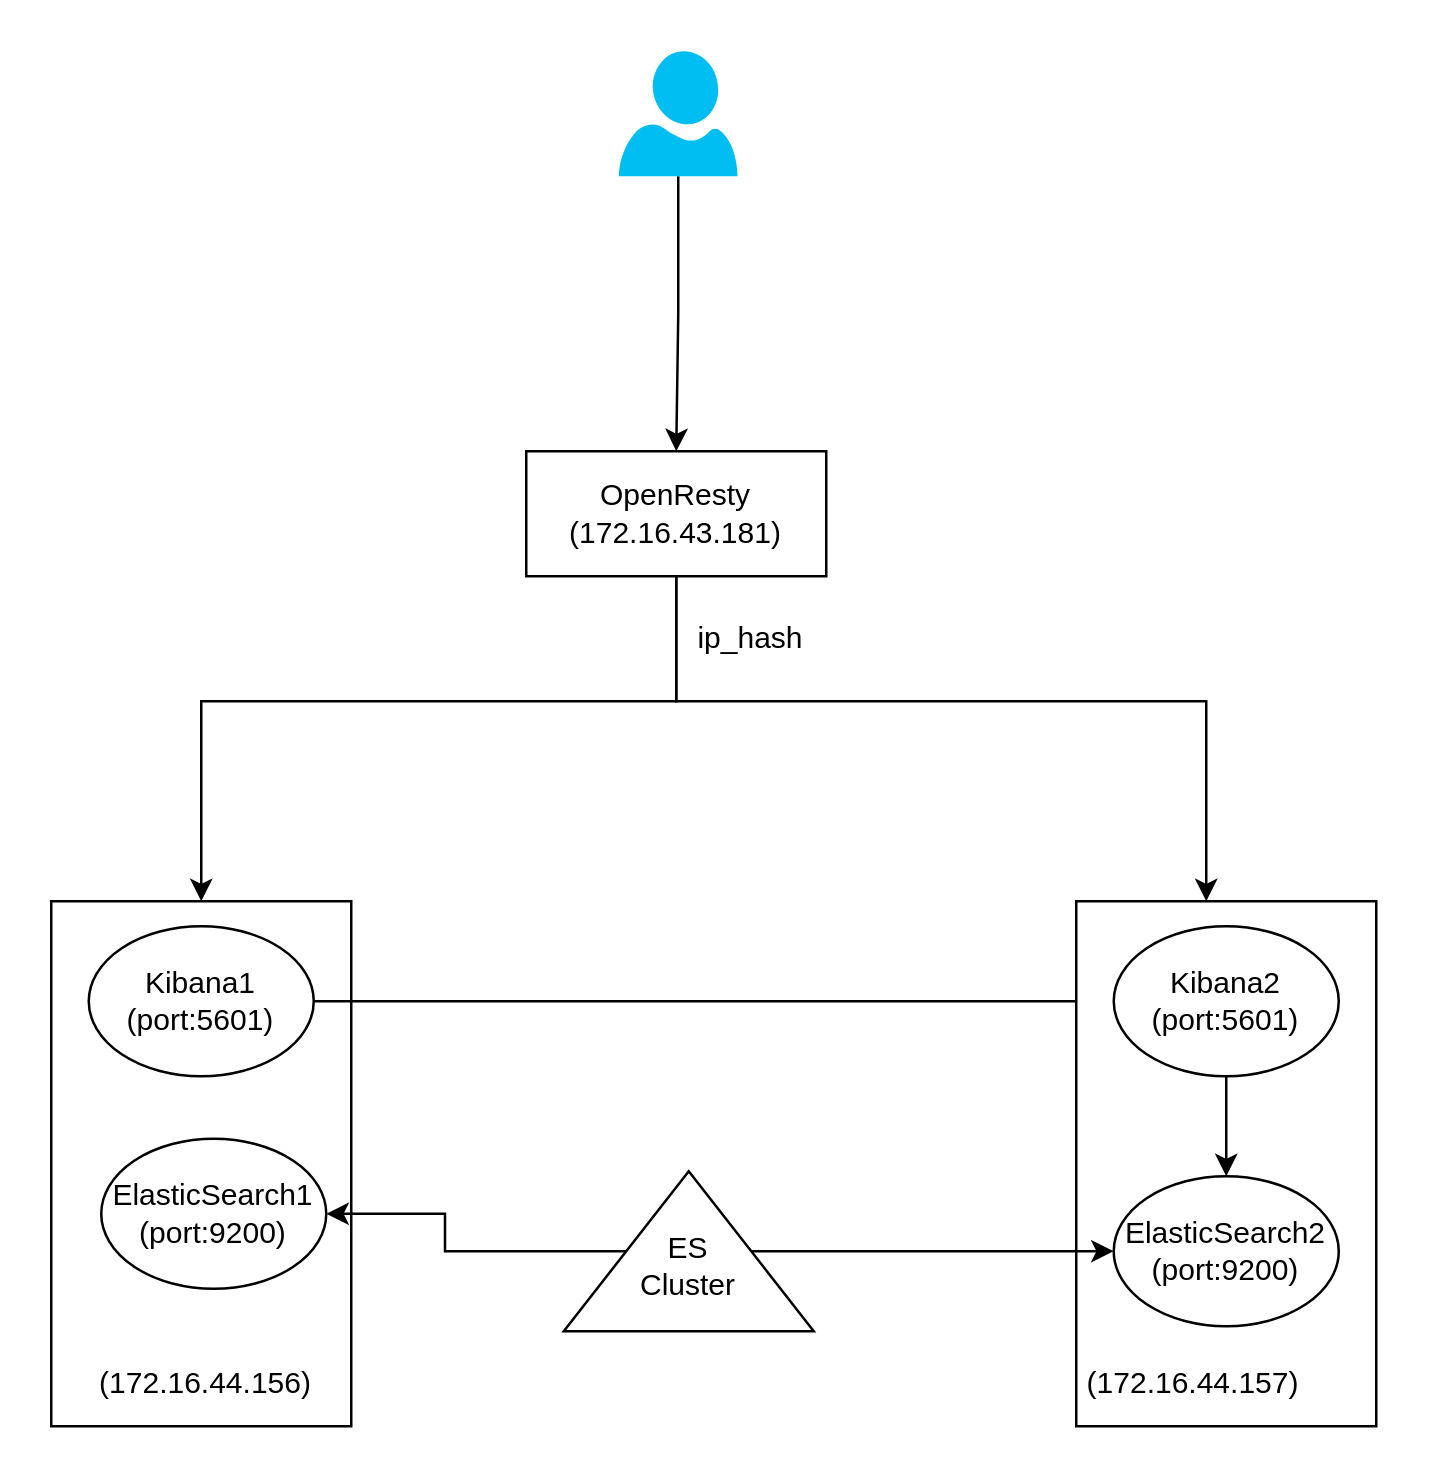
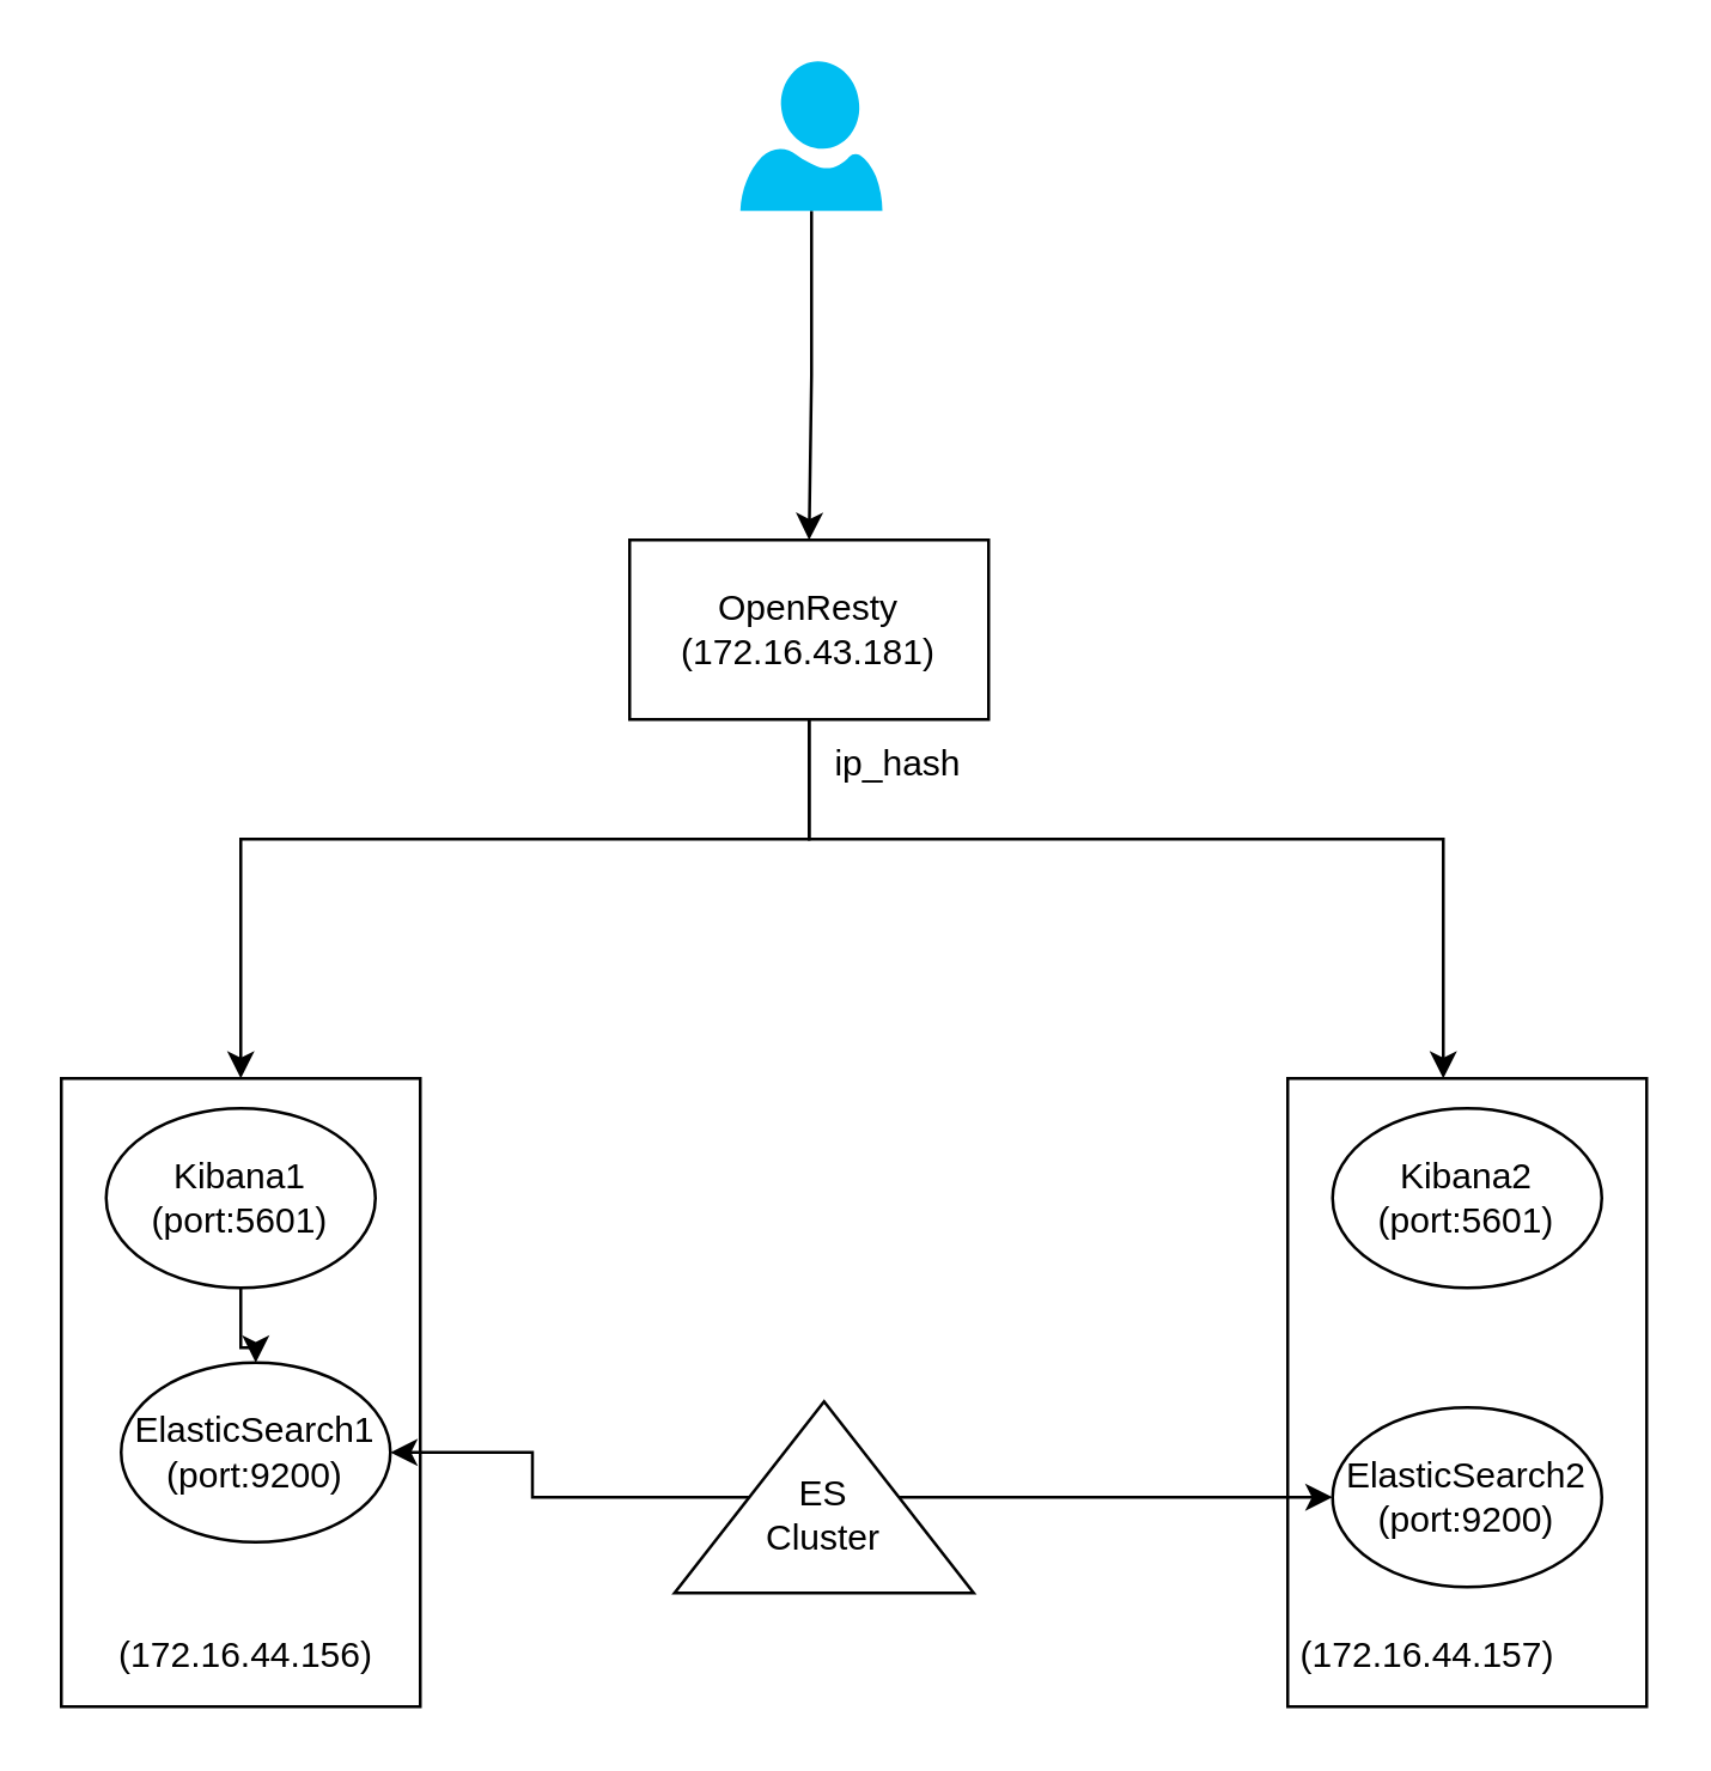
  <mxCell id="0" />
  <mxCell id="1" parent="0" />
  <mxCell id="2" style="edgeStyle=orthogonalEdgeStyle;rounded=0;orthogonalLoop=1;jettySize=auto;html=1;entryX=0.5;entryY=0;entryDx=0;entryDy=0;" edge="1" parent="1" source="4"><mxGeometry relative="1" as="geometry"><mxPoint x="80" y="360" as="targetPoint" /><Array as="points"><mxPoint x="270" y="280" /><mxPoint x="80" y="280" /></Array></mxGeometry></mxCell>
  <mxCell id="3" style="edgeStyle=orthogonalEdgeStyle;rounded=0;orthogonalLoop=1;jettySize=auto;html=1;exitX=0.5;exitY=1;exitDx=0;exitDy=0;entryX=0.5;entryY=0;entryDx=0;entryDy=0;" edge="1" parent="1" source="4"><mxGeometry relative="1" as="geometry"><mxPoint x="482" y="360" as="targetPoint" /><Array as="points"><mxPoint x="270" y="280" /><mxPoint x="482" y="280" /></Array></mxGeometry></mxCell>
- <mxCell id="4" value="OpenResty&lt;br&gt;(172.16.43.181)" style="rounded=0;whiteSpace=wrap;html=1;" vertex="1" parent="1"><mxGeometry x="210" y="180" width="120" height="50" as="geometry" /></mxCell>
+ <mxCell id="4" value="OpenResty&lt;br&gt;(172.16.43.181)" style="rounded=0;whiteSpace=wrap;html=1;" vertex="1" parent="1"><mxGeometry x="210" y="180" width="120" height="60" as="geometry" /></mxCell>
  <mxCell id="5" style="edgeStyle=orthogonalEdgeStyle;rounded=0;orthogonalLoop=1;jettySize=auto;html=1;" edge="1" parent="1" source="6" target="4"><mxGeometry relative="1" as="geometry" /></mxCell>
  <mxCell id="6" value="" style="verticalLabelPosition=bottom;html=1;verticalAlign=top;align=center;strokeColor=none;fillColor=#00BEF2;shape=mxgraph.azure.user;" vertex="1" parent="1"><mxGeometry x="247" y="20" width="47.5" height="50" as="geometry" /></mxCell>
  <mxCell id="7" value="ip_hash" style="text;html=1;strokeColor=none;fillColor=none;align=center;verticalAlign=middle;whiteSpace=wrap;rounded=0;" vertex="1" parent="1"><mxGeometry x="270" y="240" width="60" height="30" as="geometry" /></mxCell>
  <mxCell id="8" value="" style="group" vertex="1" connectable="0" parent="1"><mxGeometry x="20" y="360" width="120" height="210" as="geometry" /></mxCell>
  <mxCell id="9" value="" style="rounded=0;whiteSpace=wrap;html=1;" vertex="1" parent="8"><mxGeometry width="120" height="210" as="geometry" /></mxCell>
  <mxCell id="10" value="Kibana1&lt;br&gt;(port:5601)" style="ellipse;whiteSpace=wrap;html=1;" vertex="1" parent="8"><mxGeometry x="15" y="10" width="90" height="60" as="geometry" /></mxCell>
  <mxCell id="11" value="ElasticSearch1&lt;br&gt;(port:9200)" style="ellipse;whiteSpace=wrap;html=1;" vertex="1" parent="8"><mxGeometry x="20" y="95" width="90" height="60" as="geometry" /></mxCell>
- <mxCell id="12" style="edgeStyle=orthogonalEdgeStyle;rounded=0;orthogonalLoop=1;jettySize=auto;html=1;" edge="1" parent="8" source="10" target="16"><mxGeometry relative="1" as="geometry" /></mxCell>
+ <mxCell id="12" style="edgeStyle=orthogonalEdgeStyle;rounded=0;orthogonalLoop=1;jettySize=auto;html=1;entryX=0.5;entryY=0;entryDx=0;entryDy=0;" edge="1" parent="8" source="10" target="11"><mxGeometry relative="1" as="geometry" /></mxCell>
  <mxCell id="13" value="(172.16.44.156)" style="text;html=1;strokeColor=none;fillColor=none;align=center;verticalAlign=middle;whiteSpace=wrap;rounded=0;" vertex="1" parent="8"><mxGeometry x="32" y="178" width="60" height="30" as="geometry" /></mxCell>
  <mxCell id="14" value="" style="group" vertex="1" connectable="0" parent="1"><mxGeometry x="430" y="360" width="120" height="210" as="geometry" /></mxCell>
  <mxCell id="15" value="" style="rounded=0;whiteSpace=wrap;html=1;" vertex="1" parent="14"><mxGeometry width="120" height="210" as="geometry" /></mxCell>
  <mxCell id="16" value="Kibana2&lt;br&gt;(port:5601)" style="ellipse;whiteSpace=wrap;html=1;" vertex="1" parent="14"><mxGeometry x="15" y="10" width="90" height="60" as="geometry" /></mxCell>
  <mxCell id="17" value="ElasticSearch2&lt;br&gt;(port:9200)" style="ellipse;whiteSpace=wrap;html=1;" vertex="1" parent="14"><mxGeometry x="15" y="110" width="90" height="60" as="geometry" /></mxCell>
- <mxCell id="18" style="edgeStyle=orthogonalEdgeStyle;rounded=0;orthogonalLoop=1;jettySize=auto;html=1;entryX=0.5;entryY=0;entryDx=0;entryDy=0;" edge="1" parent="14" source="16" target="17"><mxGeometry relative="1" as="geometry" /></mxCell>
  <mxCell id="19" value="(172.16.44.157)" style="text;html=1;strokeColor=none;fillColor=none;align=center;verticalAlign=middle;whiteSpace=wrap;rounded=0;" vertex="1" parent="14"><mxGeometry x="17" y="178" width="60" height="30" as="geometry" /></mxCell>
  <mxCell id="20" style="edgeStyle=orthogonalEdgeStyle;rounded=0;orthogonalLoop=1;jettySize=auto;html=1;entryX=1;entryY=0.5;entryDx=0;entryDy=0;" edge="1" parent="1" source="22" target="11"><mxGeometry relative="1" as="geometry" /></mxCell>
  <mxCell id="21" style="edgeStyle=orthogonalEdgeStyle;rounded=0;orthogonalLoop=1;jettySize=auto;html=1;" edge="1" parent="1" source="22" target="17"><mxGeometry relative="1" as="geometry" /></mxCell>
  <mxCell id="22" value="" style="triangle;whiteSpace=wrap;html=1;rotation=-90;" vertex="1" parent="1"><mxGeometry x="243" y="450" width="64" height="100" as="geometry" /></mxCell>
  <mxCell id="23" value="ES &lt;br&gt;Cluster" style="text;html=1;strokeColor=none;fillColor=none;align=center;verticalAlign=middle;whiteSpace=wrap;rounded=0;" vertex="1" parent="1"><mxGeometry x="245" y="491" width="60" height="30" as="geometry" /></mxCell>
